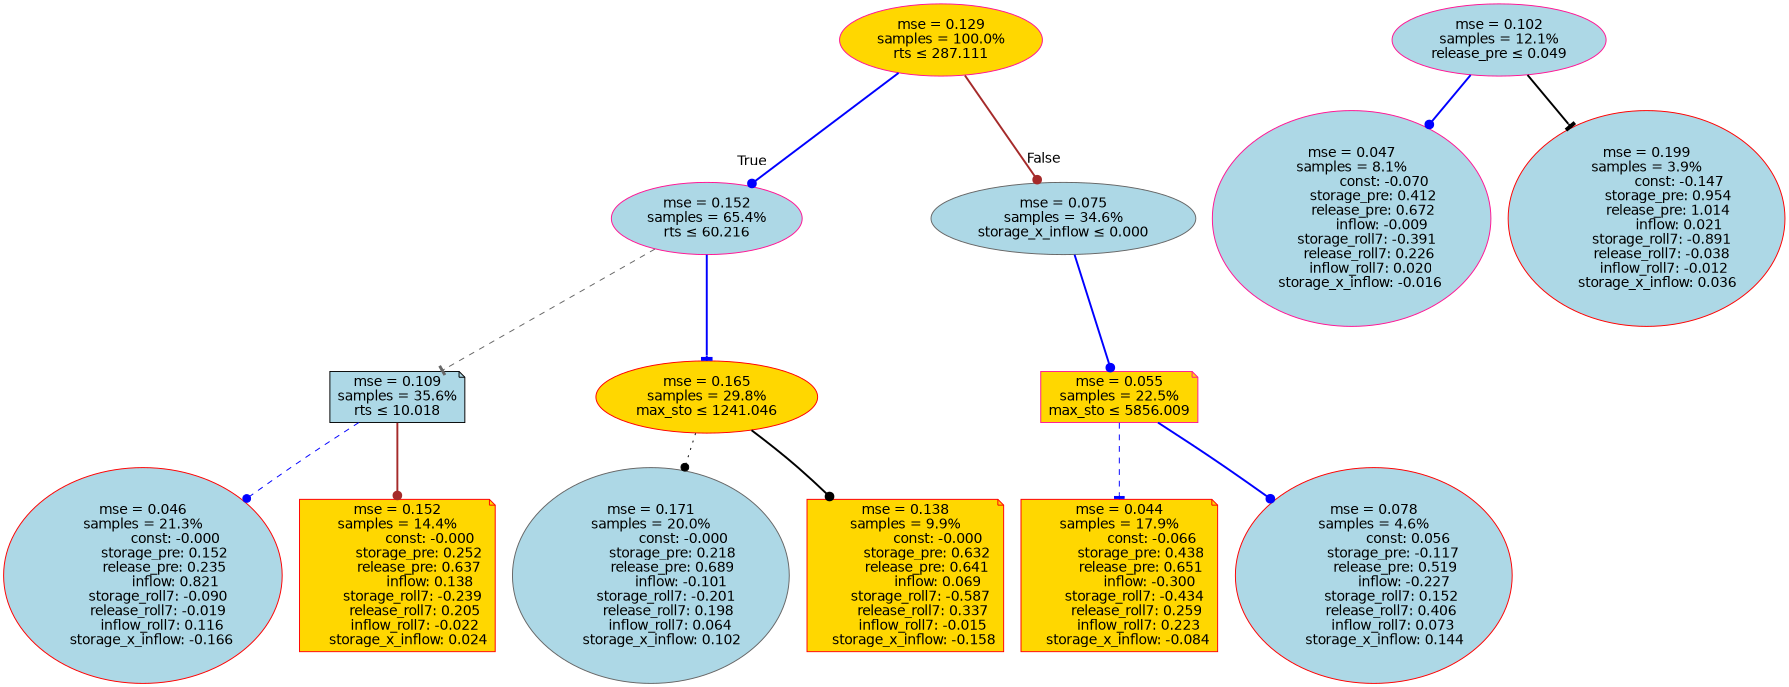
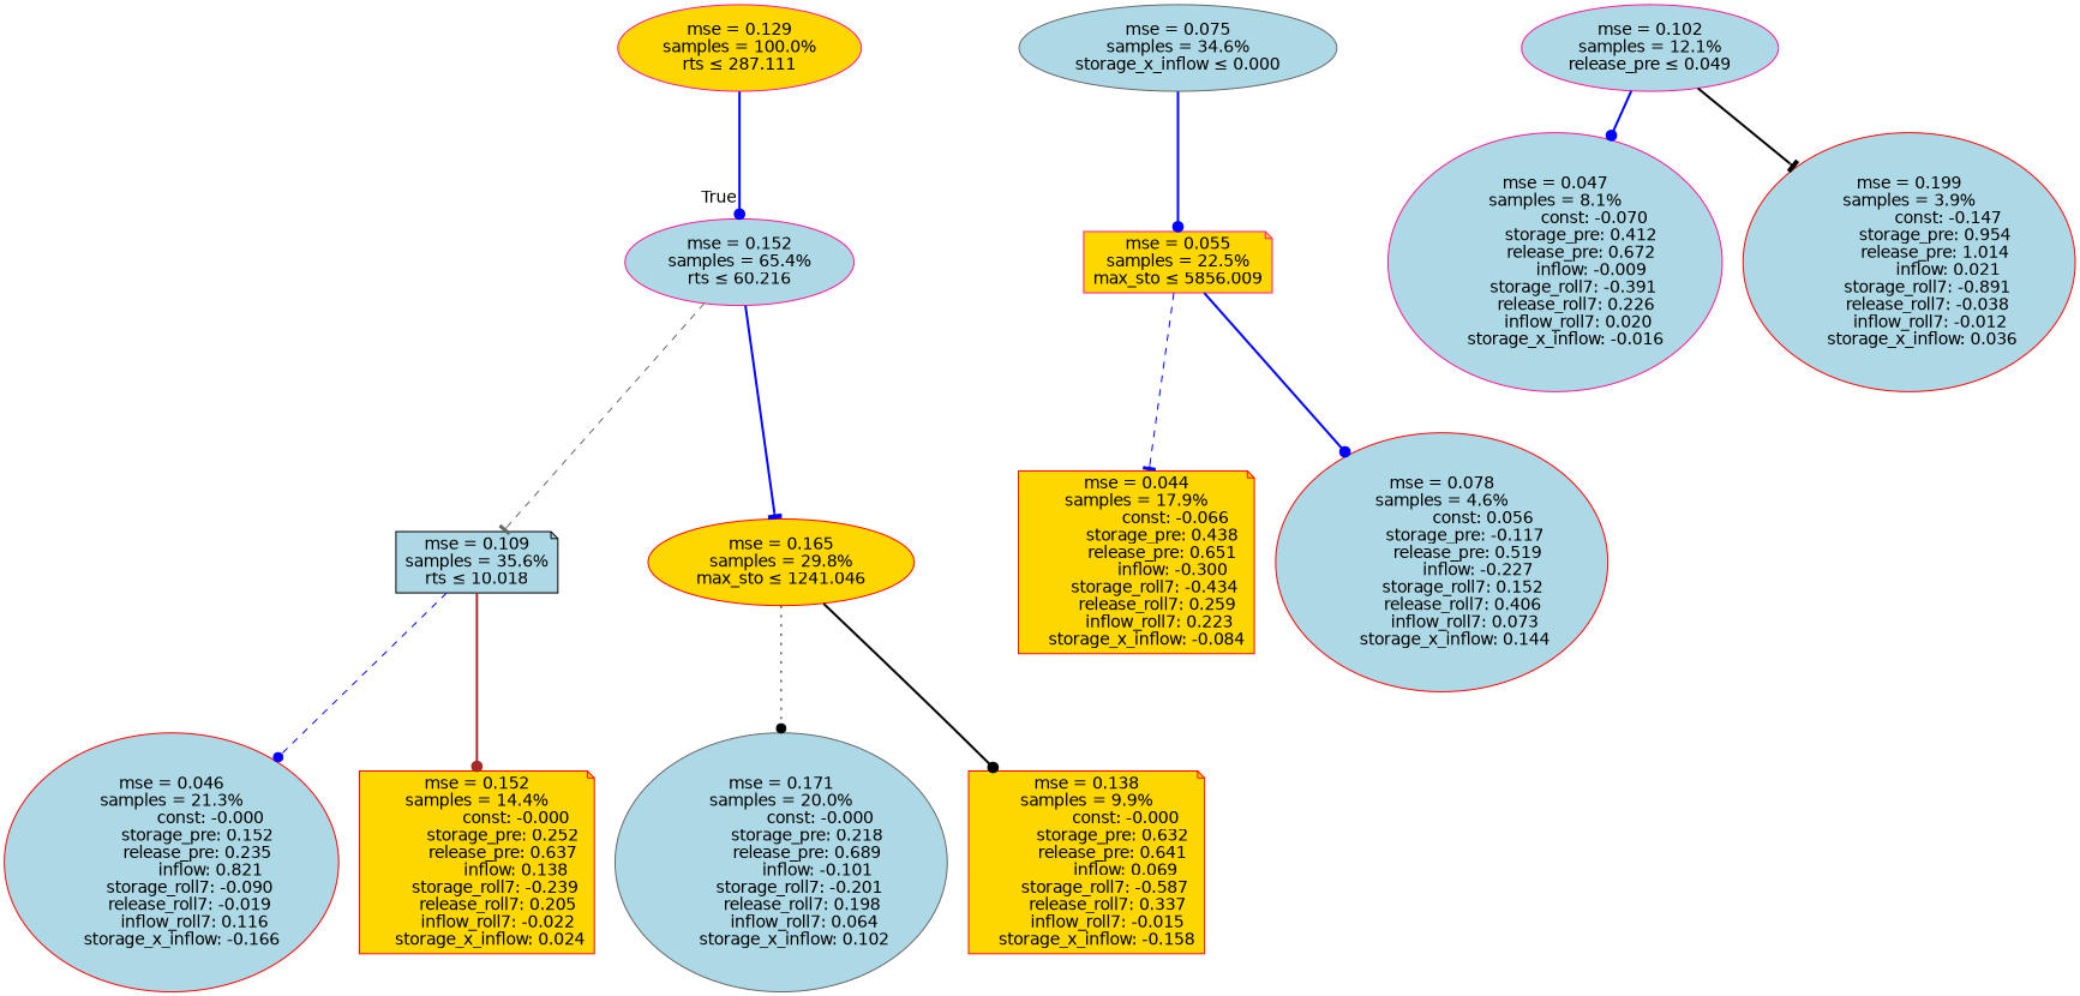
  digraph {
    node [color=red fillcolor=lightblue fontname=helvetica shape=ellipse style="filled, rounded"]
    edge [arrowhead=dot color=blue fontname=helvetica style=bold]
    n1 [color=deeppink fillcolor=gold label="mse = 0.129\nsamples = 100.0%\nrts &le; 287.111"]
    n2 [color=deeppink label="mse = 0.152\nsamples = 65.4%\nrts &le; 60.216"]
    n3 [color=gray40 label="mse = 0.075\nsamples = 34.6%\nstorage_x_inflow &le; 0.000"]
    n4 [color=black label="mse = 0.109\nsamples = 35.6%\nrts &le; 10.018" shape=note]
    n5 [fillcolor=gold label="mse = 0.165\nsamples = 29.8%\nmax_sto &le; 1241.046"]
    n6 [color=deeppink fillcolor=gold label="mse = 0.055\nsamples = 22.5%\nmax_sto &le; 5856.009" shape=note]
    n7 [label="mse = 0.046\nsamples = 21.3%\n               const: -0.000\n          storage_pre: 0.152\n          release_pre: 0.235\n               inflow: 0.821\n       storage_roll7: -0.090\n       release_roll7: -0.019\n         inflow_roll7: 0.116\n    storage_x_inflow: -0.166"]
    n8 [fillcolor=gold label="mse = 0.152\nsamples = 14.4%\n               const: -0.000\n          storage_pre: 0.252\n          release_pre: 0.637\n               inflow: 0.138\n       storage_roll7: -0.239\n        release_roll7: 0.205\n        inflow_roll7: -0.022\n     storage_x_inflow: 0.024" shape=note]
    n9 [color=gray40 label="mse = 0.171\nsamples = 20.0%\n               const: -0.000\n          storage_pre: 0.218\n          release_pre: 0.689\n              inflow: -0.101\n       storage_roll7: -0.201\n        release_roll7: 0.198\n         inflow_roll7: 0.064\n     storage_x_inflow: 0.102"]
    n10 [fillcolor=gold label="mse = 0.138\nsamples = 9.9%\n               const: -0.000\n          storage_pre: 0.632\n          release_pre: 0.641\n               inflow: 0.069\n       storage_roll7: -0.587\n        release_roll7: 0.337\n        inflow_roll7: -0.015\n    storage_x_inflow: -0.158" shape=note]
    n11 [fillcolor=gold label="mse = 0.044\nsamples = 17.9%\n               const: -0.066\n          storage_pre: 0.438\n          release_pre: 0.651\n              inflow: -0.300\n       storage_roll7: -0.434\n        release_roll7: 0.259\n         inflow_roll7: 0.223\n    storage_x_inflow: -0.084" shape=note]
    n12 [label="mse = 0.078\nsamples = 4.6%\n                const: 0.056\n         storage_pre: -0.117\n          release_pre: 0.519\n              inflow: -0.227\n        storage_roll7: 0.152\n        release_roll7: 0.406\n         inflow_roll7: 0.073\n     storage_x_inflow: 0.144"]
    n13 [color=deeppink label="mse = 0.102\nsamples = 12.1%\nrelease_pre &le; 0.049"]
    n14 [color=deeppink label="mse = 0.047\nsamples = 8.1%\n               const: -0.070\n          storage_pre: 0.412\n          release_pre: 0.672\n              inflow: -0.009\n       storage_roll7: -0.391\n        release_roll7: 0.226\n         inflow_roll7: 0.020\n    storage_x_inflow: -0.016"]
    n15 [label="mse = 0.199\nsamples = 3.9%\n               const: -0.147\n          storage_pre: 0.954\n          release_pre: 1.014\n               inflow: 0.021\n       storage_roll7: -0.891\n       release_roll7: -0.038\n        inflow_roll7: -0.012\n     storage_x_inflow: 0.036"]
    n1 -> n2 [headlabel=True labelangle=45 labeldistance=2.5]
-   n1 -> n3 [color=brown headlabel=False labelangle=-45 labeldistance=2.5]
    n2 -> n4 [arrowhead=tee color=gray40 style=dashed]
    n2 -> n5 [arrowhead=tee]
    n3 -> n6
    n4 -> n7 [style=dashed]
    n4 -> n8 [color=brown]
    n5 -> n9 [color=black style=dotted]
    n5 -> n10 [color=black]
    n6 -> n11 [arrowhead=tee style=dashed]
    n6 -> n12
    n13 -> n14
    n13 -> n15 [arrowhead=tee color=black]
  }
